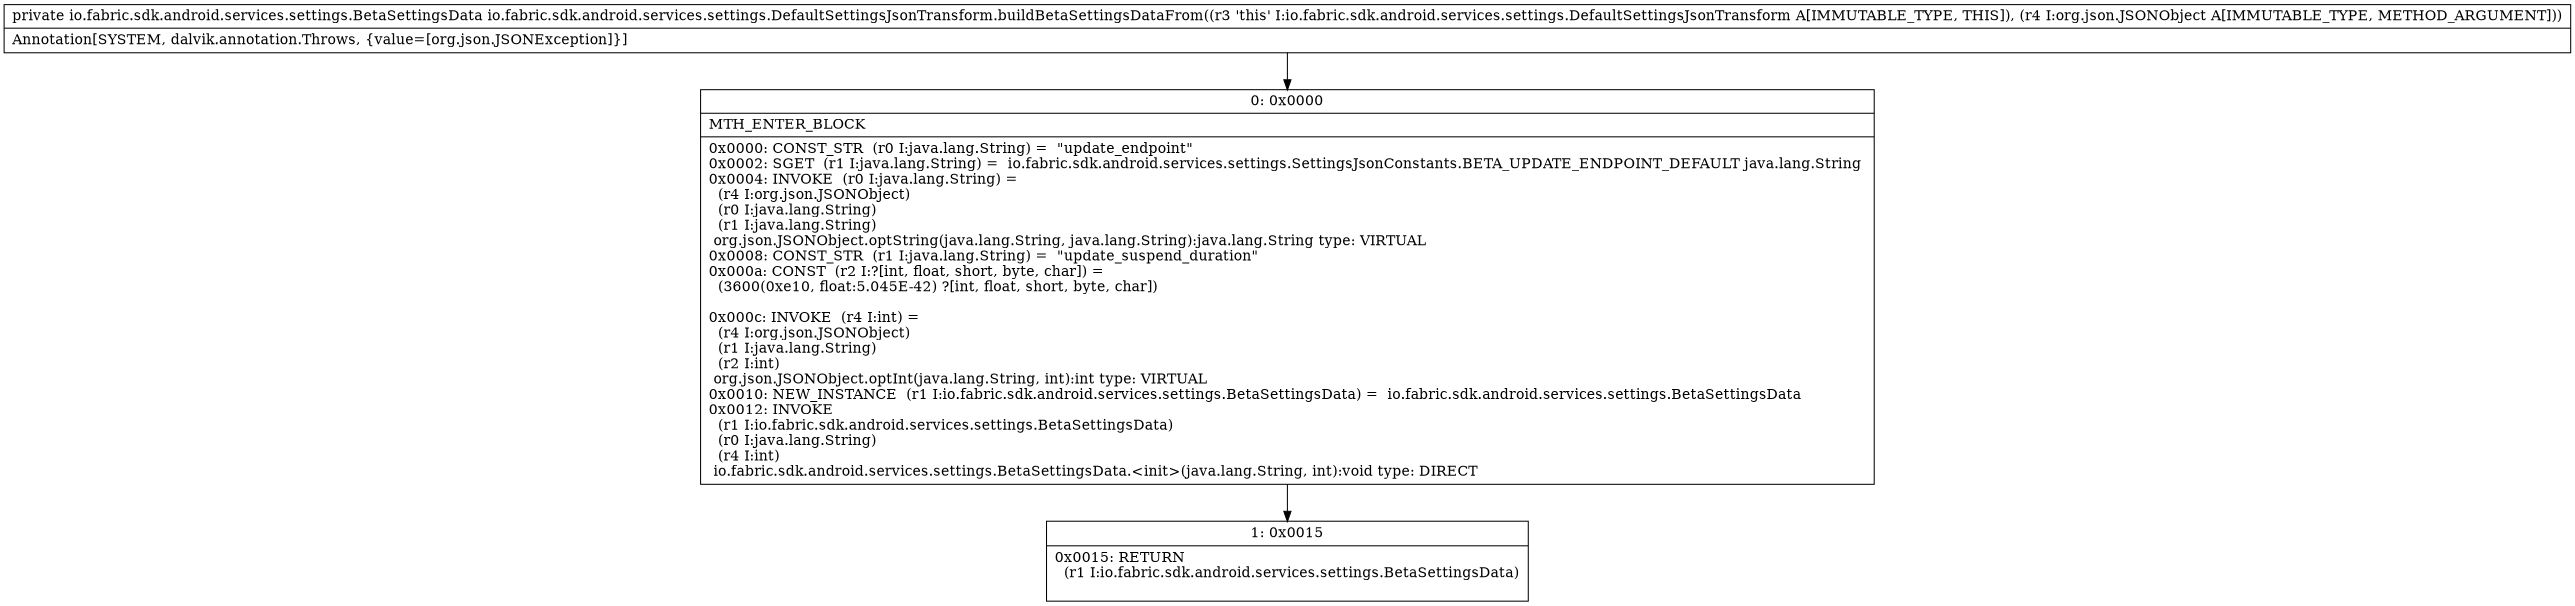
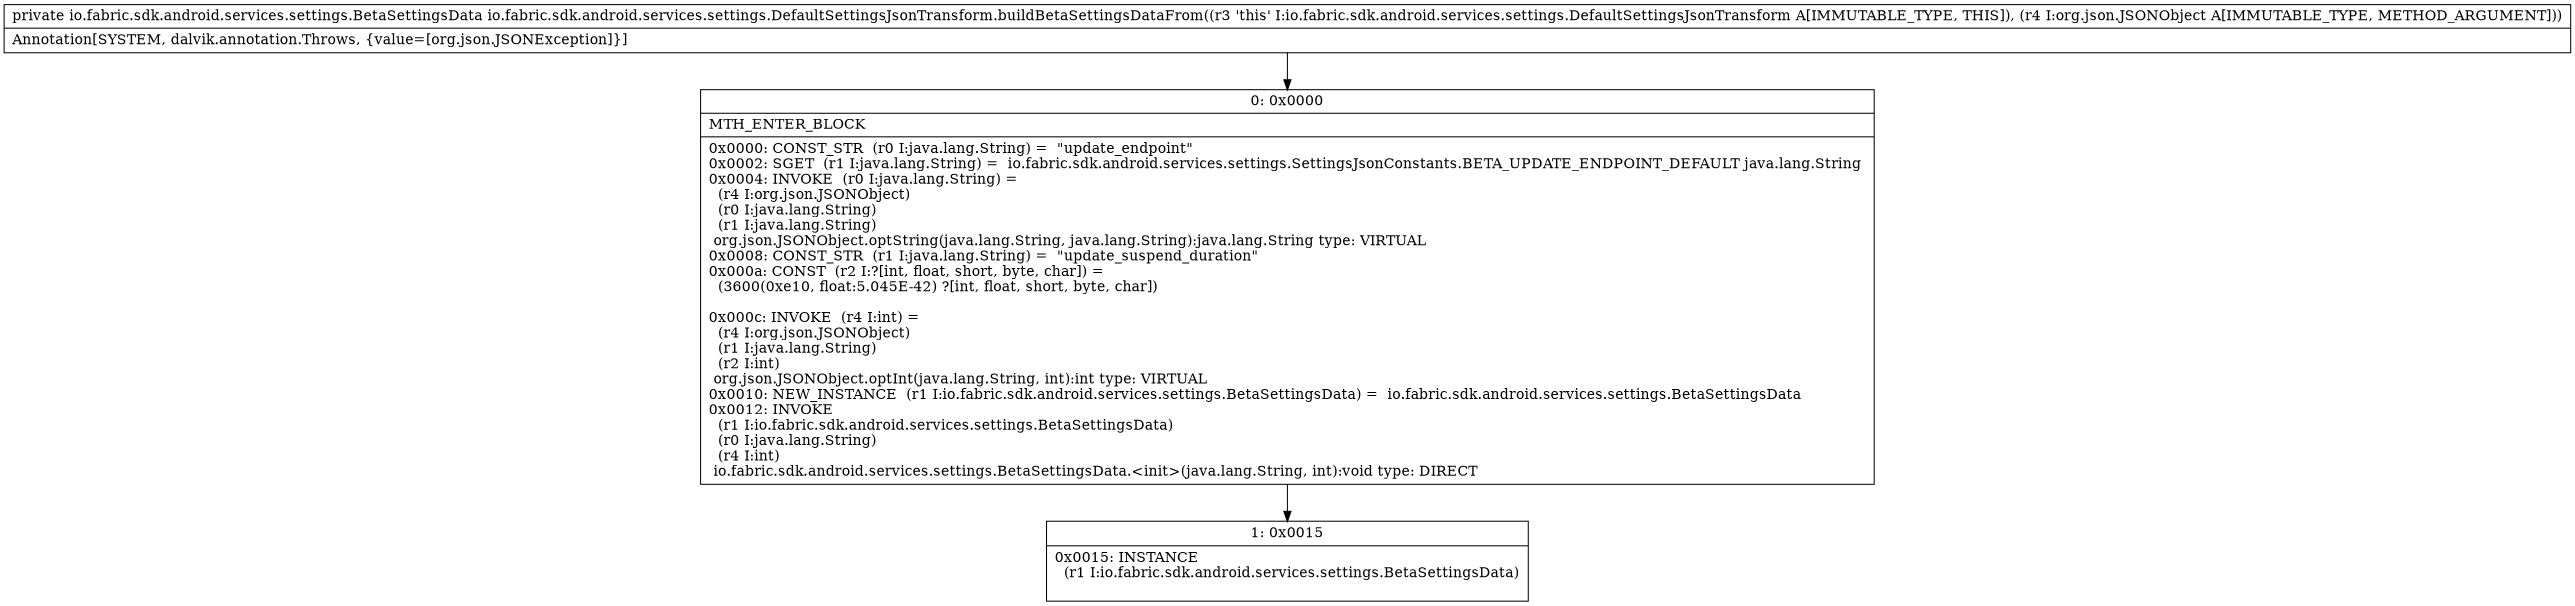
  digraph {
    node [shape=record]
    n1 [label="{0\:\ 0x0000|MTH_ENTER_BLOCK\l|0x0000: CONST_STR  (r0 I:java.lang.String) =  \"update_endpoint\" \l0x0002: SGET  (r1 I:java.lang.String) =  io.fabric.sdk.android.services.settings.SettingsJsonConstants.BETA_UPDATE_ENDPOINT_DEFAULT java.lang.String \l0x0004: INVOKE  (r0 I:java.lang.String) = \l  (r4 I:org.json.JSONObject)\l  (r0 I:java.lang.String)\l  (r1 I:java.lang.String)\l org.json.JSONObject.optString(java.lang.String, java.lang.String):java.lang.String type: VIRTUAL \l0x0008: CONST_STR  (r1 I:java.lang.String) =  \"update_suspend_duration\" \l0x000a: CONST  (r2 I:?[int, float, short, byte, char]) = \l  (3600(0xe10, float:5.045E\-42) ?[int, float, short, byte, char])\l \l0x000c: INVOKE  (r4 I:int) = \l  (r4 I:org.json.JSONObject)\l  (r1 I:java.lang.String)\l  (r2 I:int)\l org.json.JSONObject.optInt(java.lang.String, int):int type: VIRTUAL \l0x0010: NEW_INSTANCE  (r1 I:io.fabric.sdk.android.services.settings.BetaSettingsData) =  io.fabric.sdk.android.services.settings.BetaSettingsData \l0x0012: INVOKE  \l  (r1 I:io.fabric.sdk.android.services.settings.BetaSettingsData)\l  (r0 I:java.lang.String)\l  (r4 I:int)\l io.fabric.sdk.android.services.settings.BetaSettingsData.\<init\>(java.lang.String, int):void type: DIRECT \l}"]
-   n2 [label="{1\:\ 0x0015|0x0015: RETURN  \l  (r1 I:io.fabric.sdk.android.services.settings.BetaSettingsData)\l \l}"]
+   n2 [label="{1\:\ 0x0015|0x0015: INSTANCE  \l  (r1 I:io.fabric.sdk.android.services.settings.BetaSettingsData)\l \l}"]
    n3 [label="{private io.fabric.sdk.android.services.settings.BetaSettingsData io.fabric.sdk.android.services.settings.DefaultSettingsJsonTransform.buildBetaSettingsDataFrom((r3 'this' I:io.fabric.sdk.android.services.settings.DefaultSettingsJsonTransform A[IMMUTABLE_TYPE, THIS]), (r4 I:org.json.JSONObject A[IMMUTABLE_TYPE, METHOD_ARGUMENT]))  | Annotation[SYSTEM, dalvik.annotation.Throws, \{value=[org.json.JSONException]\}]\l}"]
    n1 -> n2
    n3 -> n1
  }
